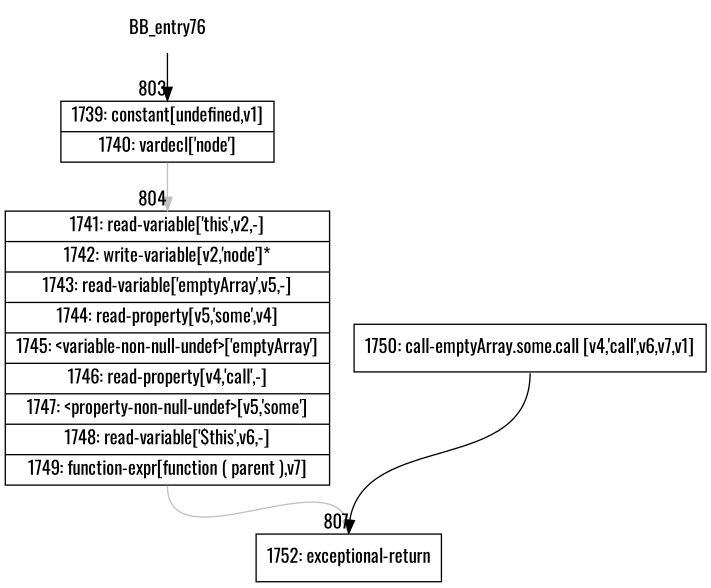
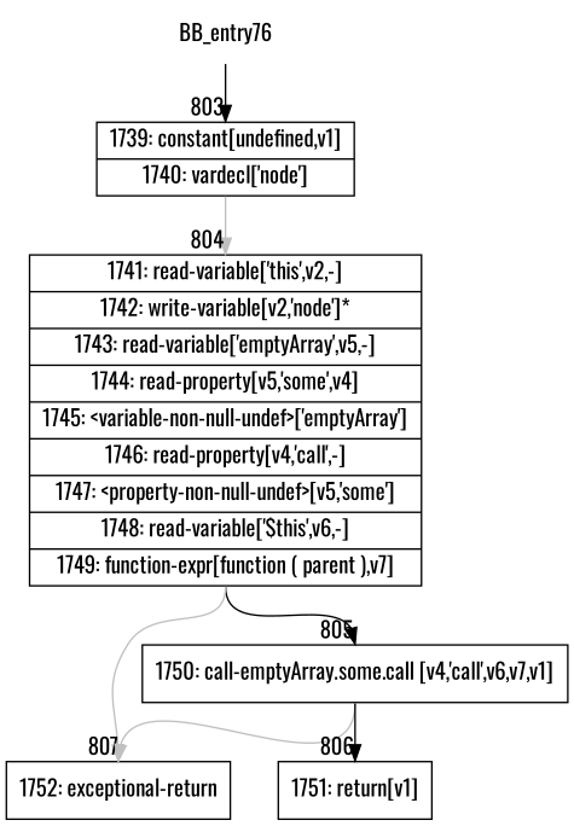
  digraph {
    fontname=Oswald
    rankdir=TD
    node [fontname=Oswald shape=record]
    edge [fontname=Oswald headport=n tailport=s]
    n1 [label=BB_entry76 shape=none]
    n2 [label="{1739: constant[undefined,v1]|1740: vardecl['node']}"]
    n3 [label="{1741: read-variable['this',v2,-]|1742: write-variable[v2,'node']*|1743: read-variable['emptyArray',v5,-]|1744: read-property[v5,'some',v4]|1745: \<variable-non-null-undef\>['emptyArray']|1746: read-property[v4,'call',-]|1747: \<property-non-null-undef\>[v5,'some']|1748: read-variable['$this',v6,-]|1749: function-expr[function ( parent ),v7]}"]
    n4 [label="{1750: call-emptyArray.some.call [v4,'call',v6,v7,v1]}"]
    n5 [label="{1752: exceptional-return}"]
+   n6 [label="{1751: return[v1]}"]
    n1 -> n2 [headlabel="    803"]
    n2 -> n3 [color=gray headlabel="      804"]
+   n3 -> n4 [headlabel="      805"]
    n3 -> n5 [color=gray headlabel="      807"]
-   n4 -> n5 [color=black]
+   n4 -> n5 [color=gray]
+   n4 -> n6 [headlabel="      806"]
  }
